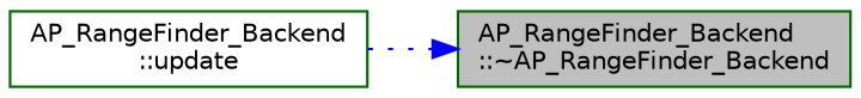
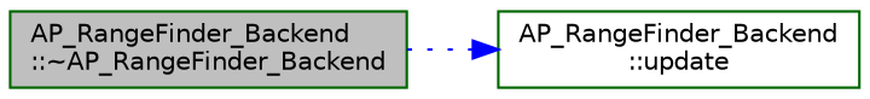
  digraph {
    rankdir=LR
    node [color=darkgreen fontname=Helvetica fontsize=10 shape=record style=filled]
    n1 [fillcolor=grey75 fontcolor=black height=0.2 label="AP_RangeFinder_Backend\l::~AP_RangeFinder_Backend" width=0.4]
    n2 [fillcolor=white height=0.2 label="AP_RangeFinder_Backend\l::update" width=0.4]
-   n2 -> n1 [color=blue fontname=Helvetica fontsize=10 labelfontname=Helvetica labelfontsize=10 style=dotted]
+   n1 -> n2 [color=blue fontname=Helvetica fontsize=10 labelfontname=Helvetica labelfontsize=10 style=dotted]
  }
